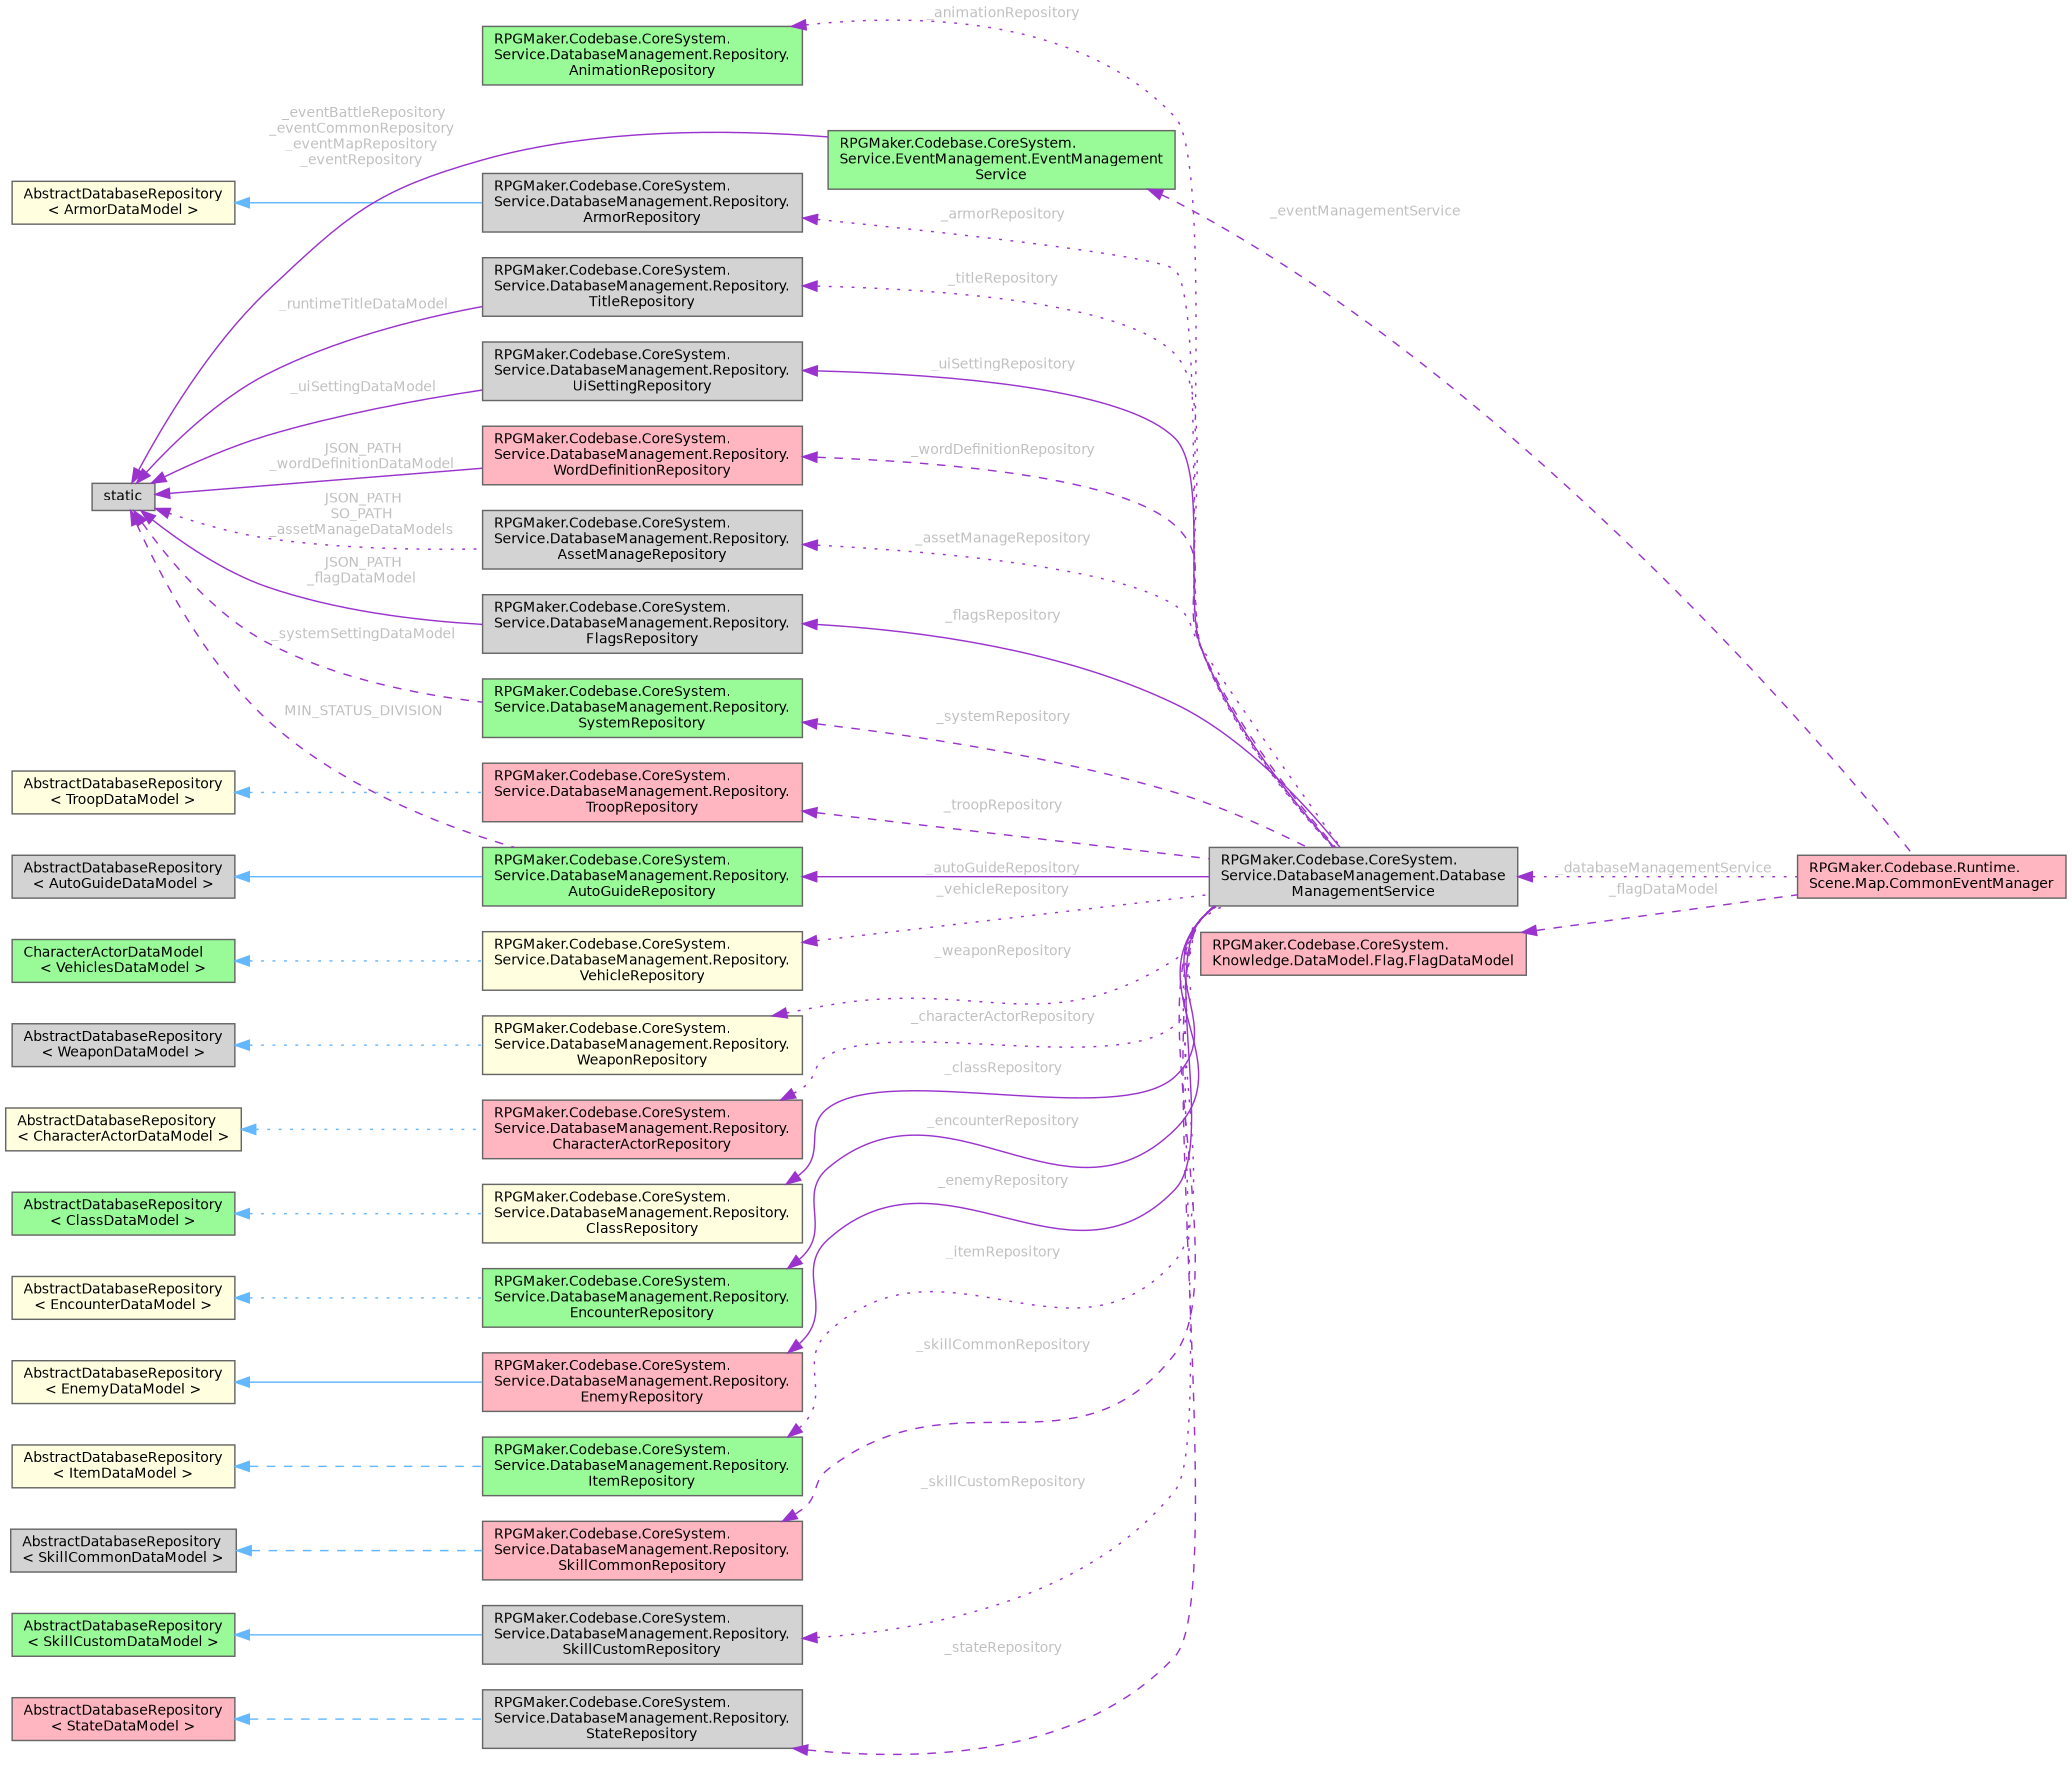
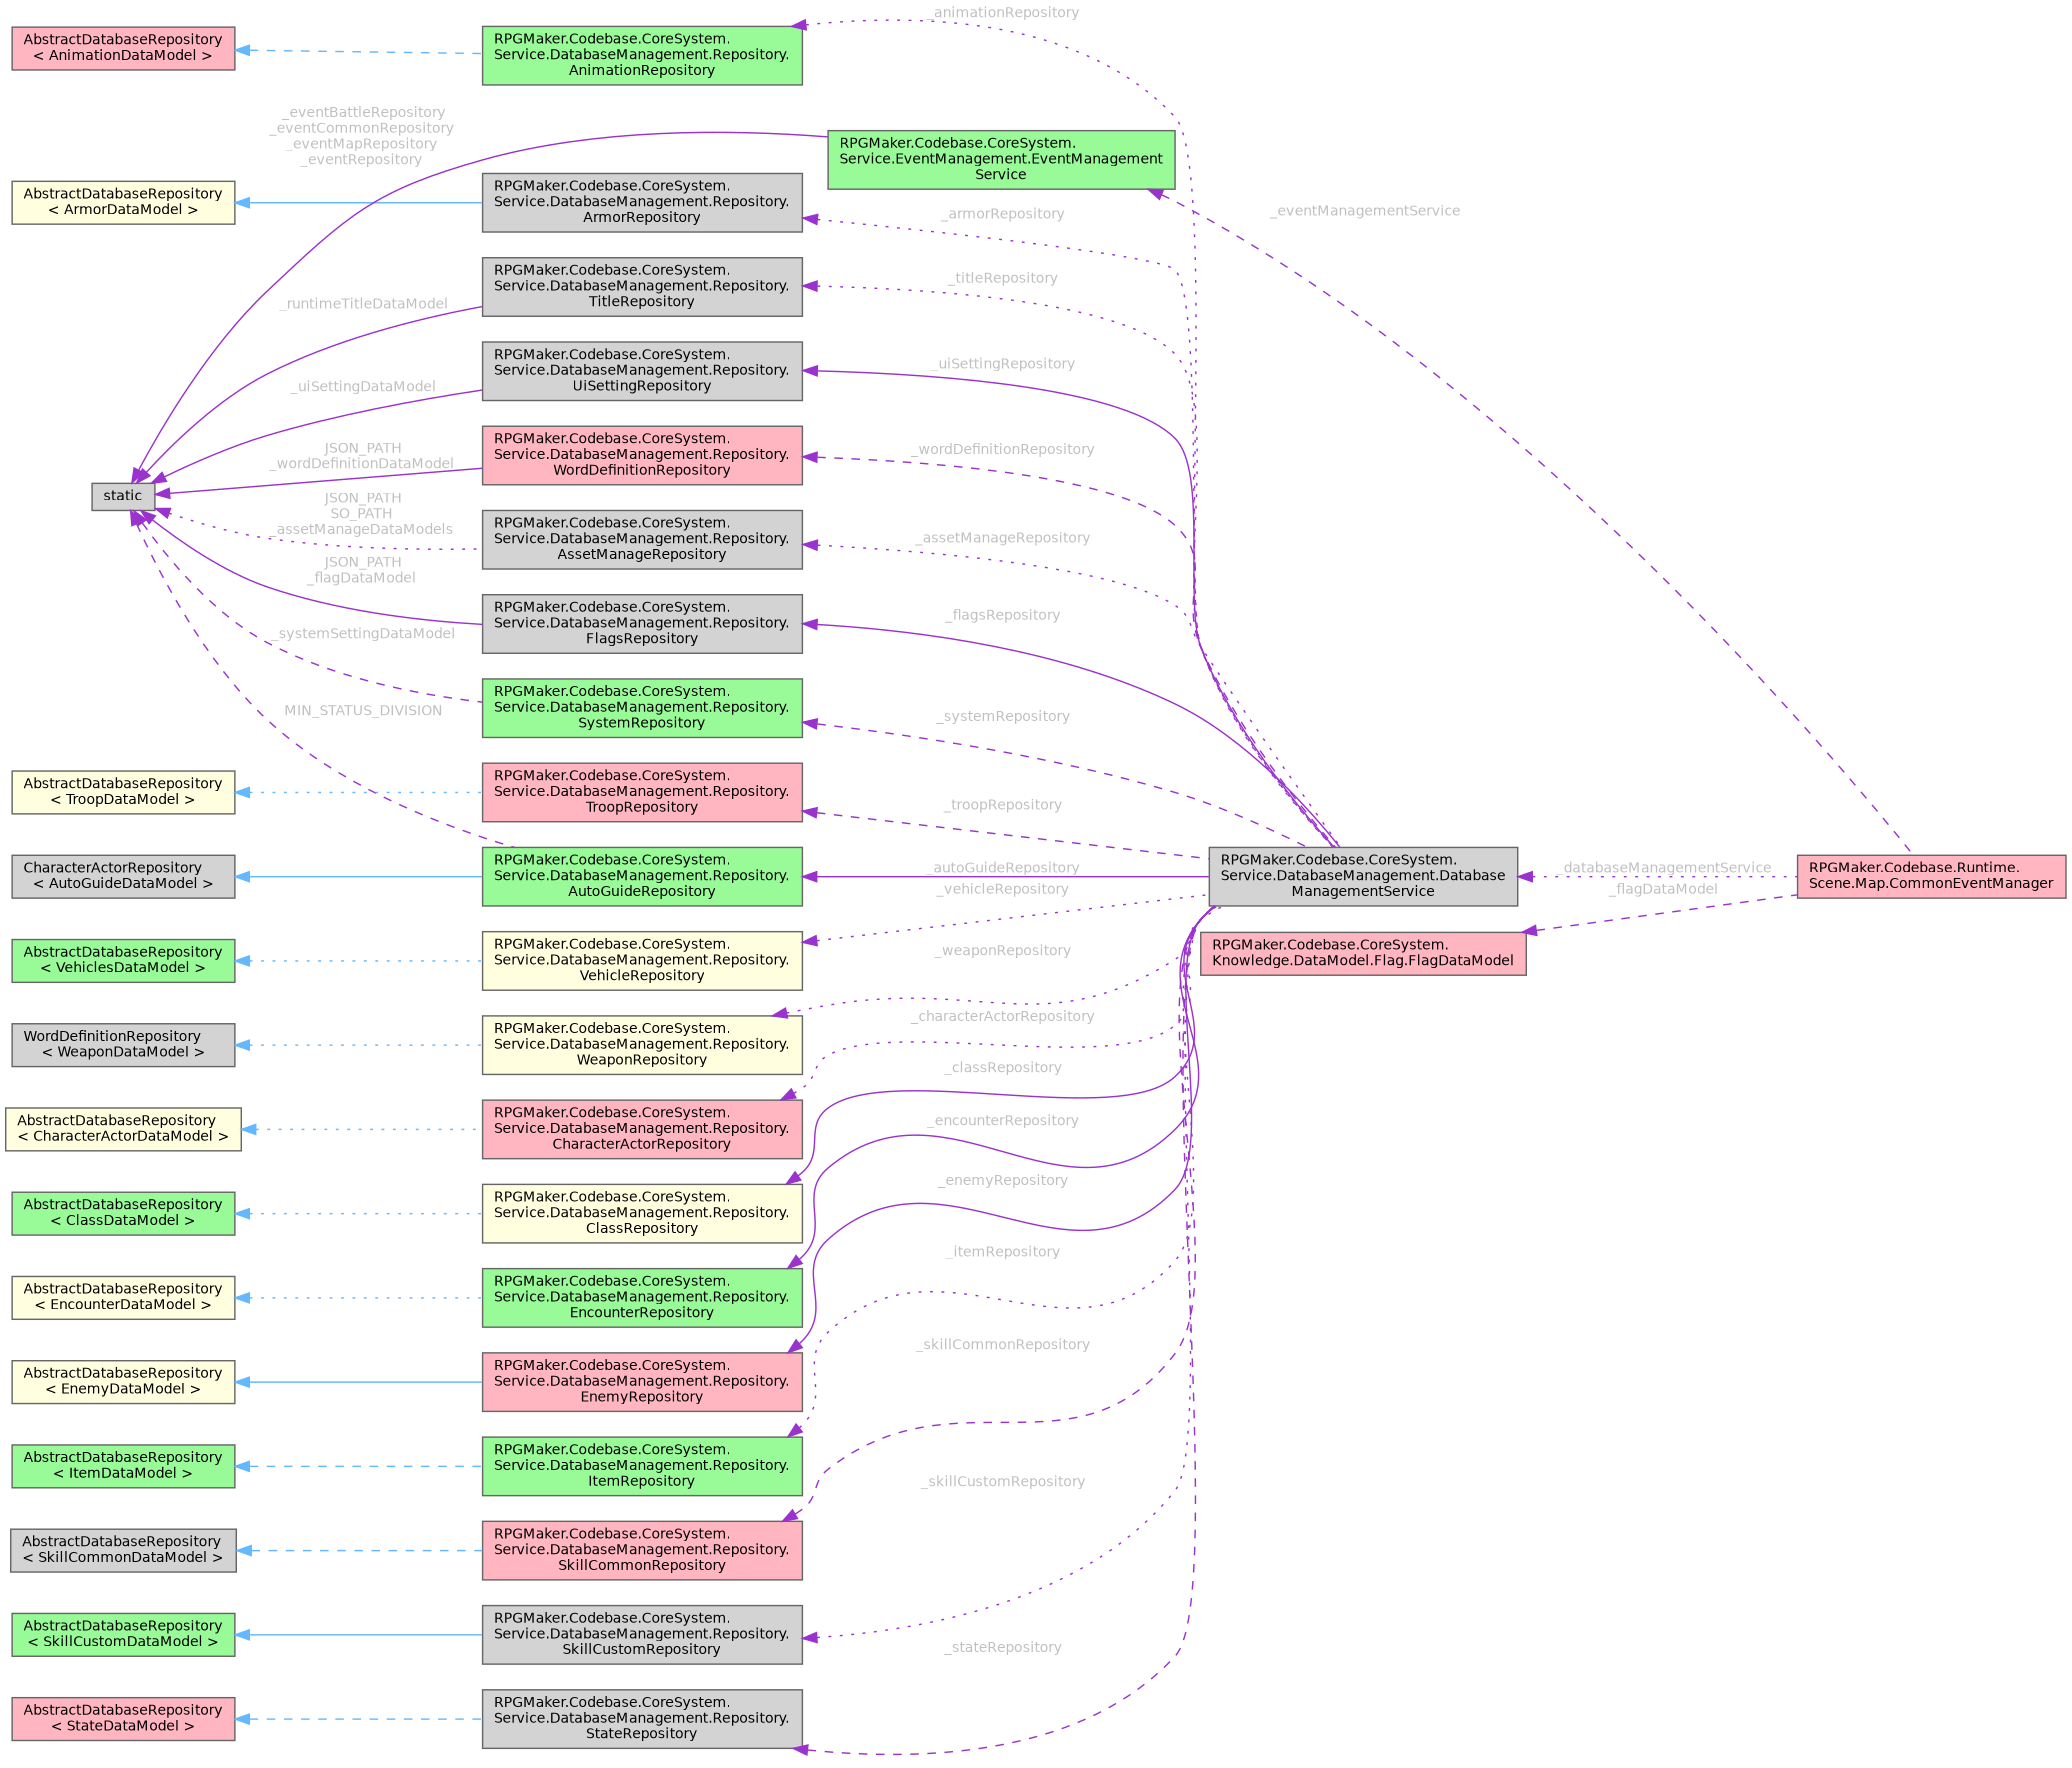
  digraph {
    rankdir=LR
    node [color=gray40 fillcolor=lightgrey fontname=Helvetica fontsize=10 shape=box style=filled]
    edge [color=darkorchid3 dir=back fontcolor=grey fontname=Helvetica fontsize=10 labelfontname=Helvetica labelfontsize=10 style=dotted]
    n1 [fillcolor=lightpink fontcolor=black height=0.2 label="RPGMaker.Codebase.Runtime.\lScene.Map.CommonEventManager" width=0.4]
    n2 [height=0.2 label="RPGMaker.Codebase.CoreSystem.\lService.DatabaseManagement.Database\lManagementService" width=0.4]
    n3 [fillcolor=palegreen height=0.2 label="RPGMaker.Codebase.CoreSystem.\lService.DatabaseManagement.Repository.\lAnimationRepository" width=0.4]
+   n4 [fillcolor=lightpink height=0.2 label="AbstractDatabaseRepository\l\< AnimationDataModel \>" width=0.4]
    n5 [height=0.2 label="RPGMaker.Codebase.CoreSystem.\lService.DatabaseManagement.Repository.\lArmorRepository" width=0.4]
    n6 [fillcolor=lightyellow height=0.2 label="AbstractDatabaseRepository\l\< ArmorDataModel \>" width=0.4]
    n7 [height=0.2 label="RPGMaker.Codebase.CoreSystem.\lService.DatabaseManagement.Repository.\lAssetManageRepository" width=0.4]
    n8 [height=0.2 label=static width=0.4]
    n9 [fillcolor=palegreen height=0.2 label="RPGMaker.Codebase.CoreSystem.\lService.DatabaseManagement.Repository.\lAutoGuideRepository" width=0.4]
    n10 [height=0.2 label="RPGMaker.Codebase.CoreSystem.\lService.DatabaseManagement.Repository.\lFlagsRepository" width=0.4]
    n11 [fillcolor=palegreen height=0.2 label="RPGMaker.Codebase.CoreSystem.\lService.DatabaseManagement.Repository.\lSystemRepository" width=0.4]
    n12 [height=0.2 label="RPGMaker.Codebase.CoreSystem.\lService.DatabaseManagement.Repository.\lTitleRepository" width=0.4]
    n13 [height=0.2 label="RPGMaker.Codebase.CoreSystem.\lService.DatabaseManagement.Repository.\lUiSettingRepository" width=0.4]
    n14 [fillcolor=lightpink height=0.2 label="RPGMaker.Codebase.CoreSystem.\lService.DatabaseManagement.Repository.\lWordDefinitionRepository" width=0.4]
    n15 [fillcolor=palegreen height=0.2 label="RPGMaker.Codebase.CoreSystem.\lService.EventManagement.EventManagement\lService" width=0.4]
-   n16 [height=0.2 label="AbstractDatabaseRepository\l\< AutoGuideDataModel \>" width=0.4]
+   n16 [height=0.2 label="CharacterActorRepository\l\< AutoGuideDataModel \>" width=0.4]
    n17 [fillcolor=lightpink height=0.2 label="RPGMaker.Codebase.CoreSystem.\lService.DatabaseManagement.Repository.\lCharacterActorRepository" width=0.4]
    n18 [fillcolor=lightyellow height=0.2 label="AbstractDatabaseRepository\l\< CharacterActorDataModel \>" width=0.4]
    n19 [fillcolor=lightyellow height=0.2 label="RPGMaker.Codebase.CoreSystem.\lService.DatabaseManagement.Repository.\lClassRepository" width=0.4]
    n20 [fillcolor=palegreen height=0.2 label="AbstractDatabaseRepository\l\< ClassDataModel \>" width=0.4]
    n21 [fillcolor=palegreen height=0.2 label="RPGMaker.Codebase.CoreSystem.\lService.DatabaseManagement.Repository.\lEncounterRepository" width=0.4]
    n22 [fillcolor=lightyellow height=0.2 label="AbstractDatabaseRepository\l\< EncounterDataModel \>" width=0.4]
    n23 [fillcolor=lightpink height=0.2 label="RPGMaker.Codebase.CoreSystem.\lService.DatabaseManagement.Repository.\lEnemyRepository" width=0.4]
    n24 [fillcolor=lightyellow height=0.2 label="AbstractDatabaseRepository\l\< EnemyDataModel \>" width=0.4]
    n25 [fillcolor=palegreen height=0.2 label="RPGMaker.Codebase.CoreSystem.\lService.DatabaseManagement.Repository.\lItemRepository" width=0.4]
-   n26 [fillcolor=lightyellow height=0.2 label="AbstractDatabaseRepository\l\< ItemDataModel \>" width=0.4]
+   n26 [fillcolor=palegreen height=0.2 label="AbstractDatabaseRepository\l\< ItemDataModel \>" width=0.4]
    n27 [fillcolor=lightpink height=0.2 label="RPGMaker.Codebase.CoreSystem.\lService.DatabaseManagement.Repository.\lSkillCommonRepository" width=0.4]
    n28 [height=0.2 label="AbstractDatabaseRepository\l\< SkillCommonDataModel \>" width=0.4]
    n29 [height=0.2 label="RPGMaker.Codebase.CoreSystem.\lService.DatabaseManagement.Repository.\lSkillCustomRepository" width=0.4]
    n30 [fillcolor=palegreen height=0.2 label="AbstractDatabaseRepository\l\< SkillCustomDataModel \>" width=0.4]
    n31 [height=0.2 label="RPGMaker.Codebase.CoreSystem.\lService.DatabaseManagement.Repository.\lStateRepository" width=0.4]
    n32 [fillcolor=lightpink height=0.2 label="AbstractDatabaseRepository\l\< StateDataModel \>" width=0.4]
    n33 [fillcolor=lightpink height=0.2 label="RPGMaker.Codebase.CoreSystem.\lService.DatabaseManagement.Repository.\lTroopRepository" width=0.4]
    n34 [fillcolor=lightyellow height=0.2 label="AbstractDatabaseRepository\l\< TroopDataModel \>" width=0.4]
    n35 [fillcolor=lightyellow height=0.2 label="RPGMaker.Codebase.CoreSystem.\lService.DatabaseManagement.Repository.\lVehicleRepository" width=0.4]
-   n36 [fillcolor=palegreen height=0.2 label="CharacterActorDataModel\l\< VehiclesDataModel \>" width=0.4]
+   n36 [fillcolor=palegreen height=0.2 label="AbstractDatabaseRepository\l\< VehiclesDataModel \>" width=0.4]
    n37 [fillcolor=lightyellow height=0.2 label="RPGMaker.Codebase.CoreSystem.\lService.DatabaseManagement.Repository.\lWeaponRepository" width=0.4]
-   n38 [height=0.2 label="AbstractDatabaseRepository\l\< WeaponDataModel \>" width=0.4]
+   n38 [height=0.2 label="WordDefinitionRepository\l\< WeaponDataModel \>" width=0.4]
    n39 [fillcolor=lightpink height=0.2 label="RPGMaker.Codebase.CoreSystem.\lKnowledge.DataModel.Flag.FlagDataModel" width=0.4]
    n2 -> n1 [label=" _databaseManagementService"]
    n3 -> n2 [label=" _animationRepository"]
+   n4 -> n3 [color=steelblue1 style=dashed fontcolor=""]
    n5 -> n2 [label=" _armorRepository"]
    n6 -> n5 [color=steelblue1 style=solid fontcolor=""]
    n7 -> n2 [label=" _assetManageRepository"]
    n8 -> n7 [label=" JSON_PATH\nSO_PATH\n_assetManageDataModels"]
    n8 -> n9 [label=" MIN_STATUS_DIVISION" style=dashed]
    n8 -> n10 [label=" JSON_PATH\n_flagDataModel" style=solid]
    n8 -> n11 [label=" _systemSettingDataModel" style=dashed]
    n8 -> n12 [label=" _runtimeTitleDataModel" style=solid]
    n8 -> n13 [label=" _uiSettingDataModel" style=solid]
    n8 -> n14 [label=" JSON_PATH\n_wordDefinitionDataModel" style=solid]
    n8 -> n15 [label=" _eventBattleRepository\n_eventCommonRepository\n_eventMapRepository\n_eventRepository" style=solid]
    n9 -> n2 [label=" _autoGuideRepository" style=solid]
    n10 -> n2 [label=" _flagsRepository" style=solid]
    n11 -> n2 [label=" _systemRepository" style=dashed]
    n12 -> n2 [label=" _titleRepository"]
    n13 -> n2 [label=" _uiSettingRepository" style=solid]
    n14 -> n2 [label=" _wordDefinitionRepository" style=dashed]
    n15 -> n1 [label=" _eventManagementService" style=dashed]
    n16 -> n9 [color=steelblue1 style=solid fontcolor=""]
    n17 -> n2 [label=" _characterActorRepository"]
    n18 -> n17 [color=steelblue1 fontcolor=""]
    n19 -> n2 [label=" _classRepository" style=solid]
    n20 -> n19 [color=steelblue1 fontcolor=""]
    n21 -> n2 [label=" _encounterRepository" style=solid]
    n22 -> n21 [color=steelblue1 fontcolor=""]
    n23 -> n2 [label=" _enemyRepository" style=solid]
    n24 -> n23 [color=steelblue1 style=solid fontcolor=""]
    n25 -> n2 [label=" _itemRepository"]
    n26 -> n25 [color=steelblue1 style=dashed fontcolor=""]
    n27 -> n2 [label=" _skillCommonRepository" style=dashed]
    n28 -> n27 [color=steelblue1 style=dashed fontcolor=""]
    n29 -> n2 [label=" _skillCustomRepository"]
    n30 -> n29 [color=steelblue1 style=solid fontcolor=""]
    n31 -> n2 [label=" _stateRepository" style=dashed]
    n32 -> n31 [color=steelblue1 style=dashed fontcolor=""]
    n33 -> n2 [label=" _troopRepository" style=dashed]
    n34 -> n33 [color=steelblue1 fontcolor=""]
    n35 -> n2 [label=" _vehicleRepository"]
    n36 -> n35 [color=steelblue1 fontcolor=""]
    n37 -> n2 [label=" _weaponRepository"]
    n38 -> n37 [color=steelblue1 fontcolor=""]
    n39 -> n1 [label=" _flagDataModel" style=dashed]
  }
